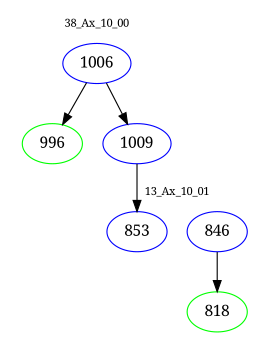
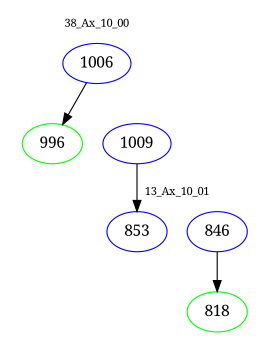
  digraph {
    fontname="Noto Serif"
    node [color=blue fontname="Noto Serif"]
    edge [color=black fontname="Noto Serif"]
    n1 [label=1006]
    n2 [color=green label=996]
    n3 [label=1009]
    n4 [label=846]
    n5 [color=green label=818]
    n6 [label=853]
    subgraph cluster_1 {
      color=white
      fontsize=10
      label="38_Ax_10_00"
      n1
      n2
      n3
    }
    subgraph cluster_2 {
      color=white
      fontsize=10
      label="13_Ax_10_01"
      n4
      n5
      n6
    }
    n1 -> n2
-   n1 -> n3
    n3 -> n6
    n4 -> n5
  }
